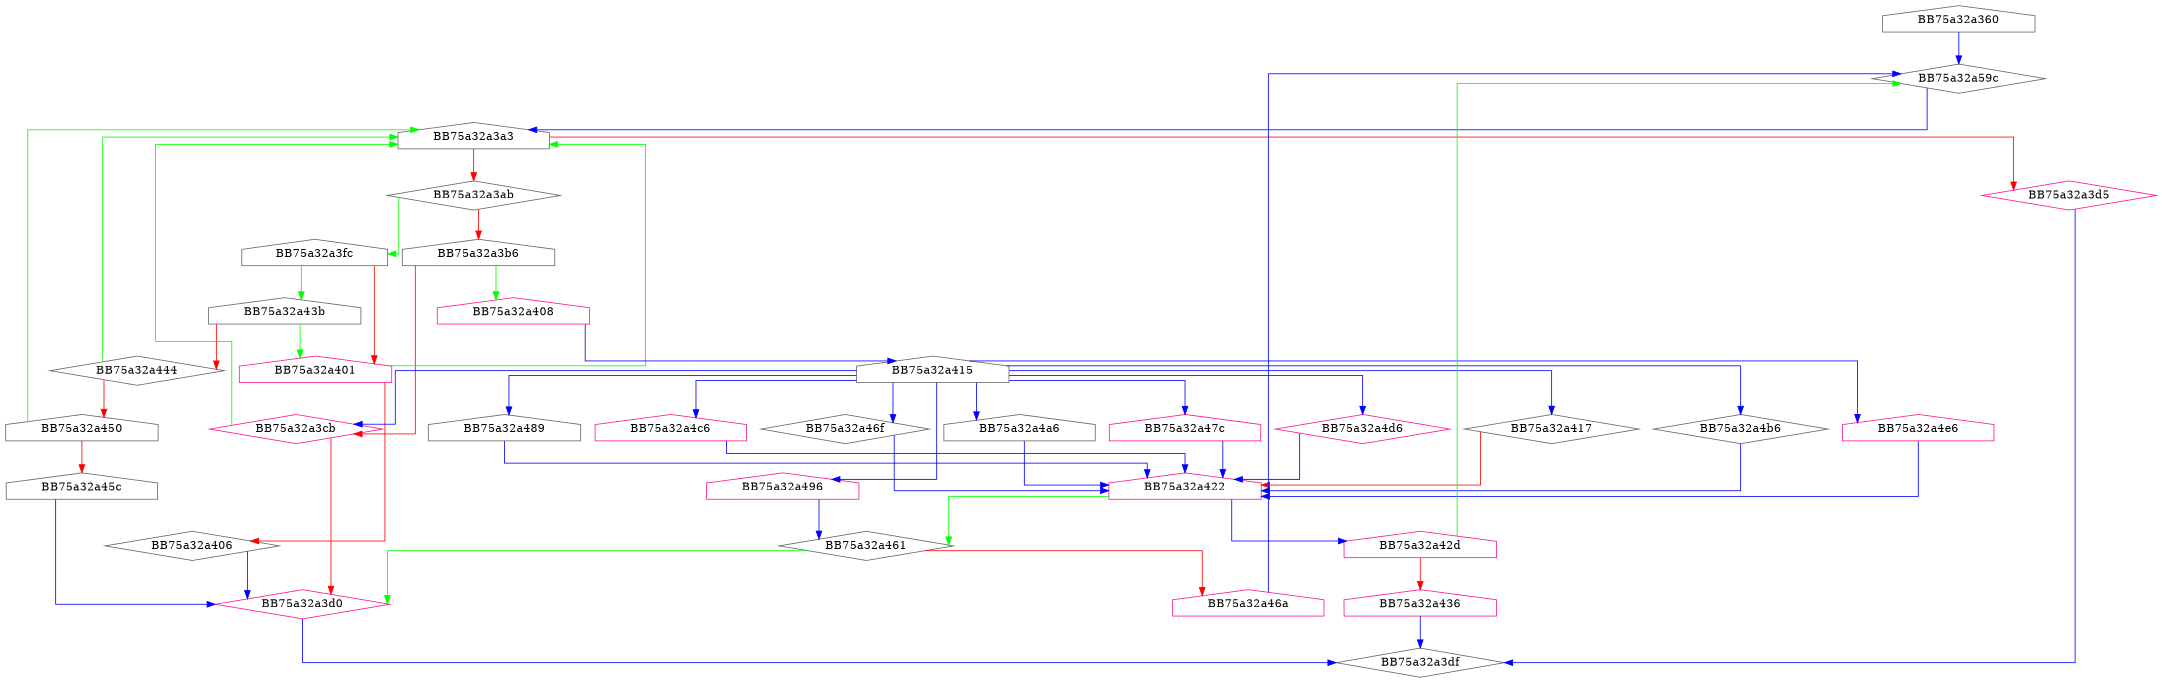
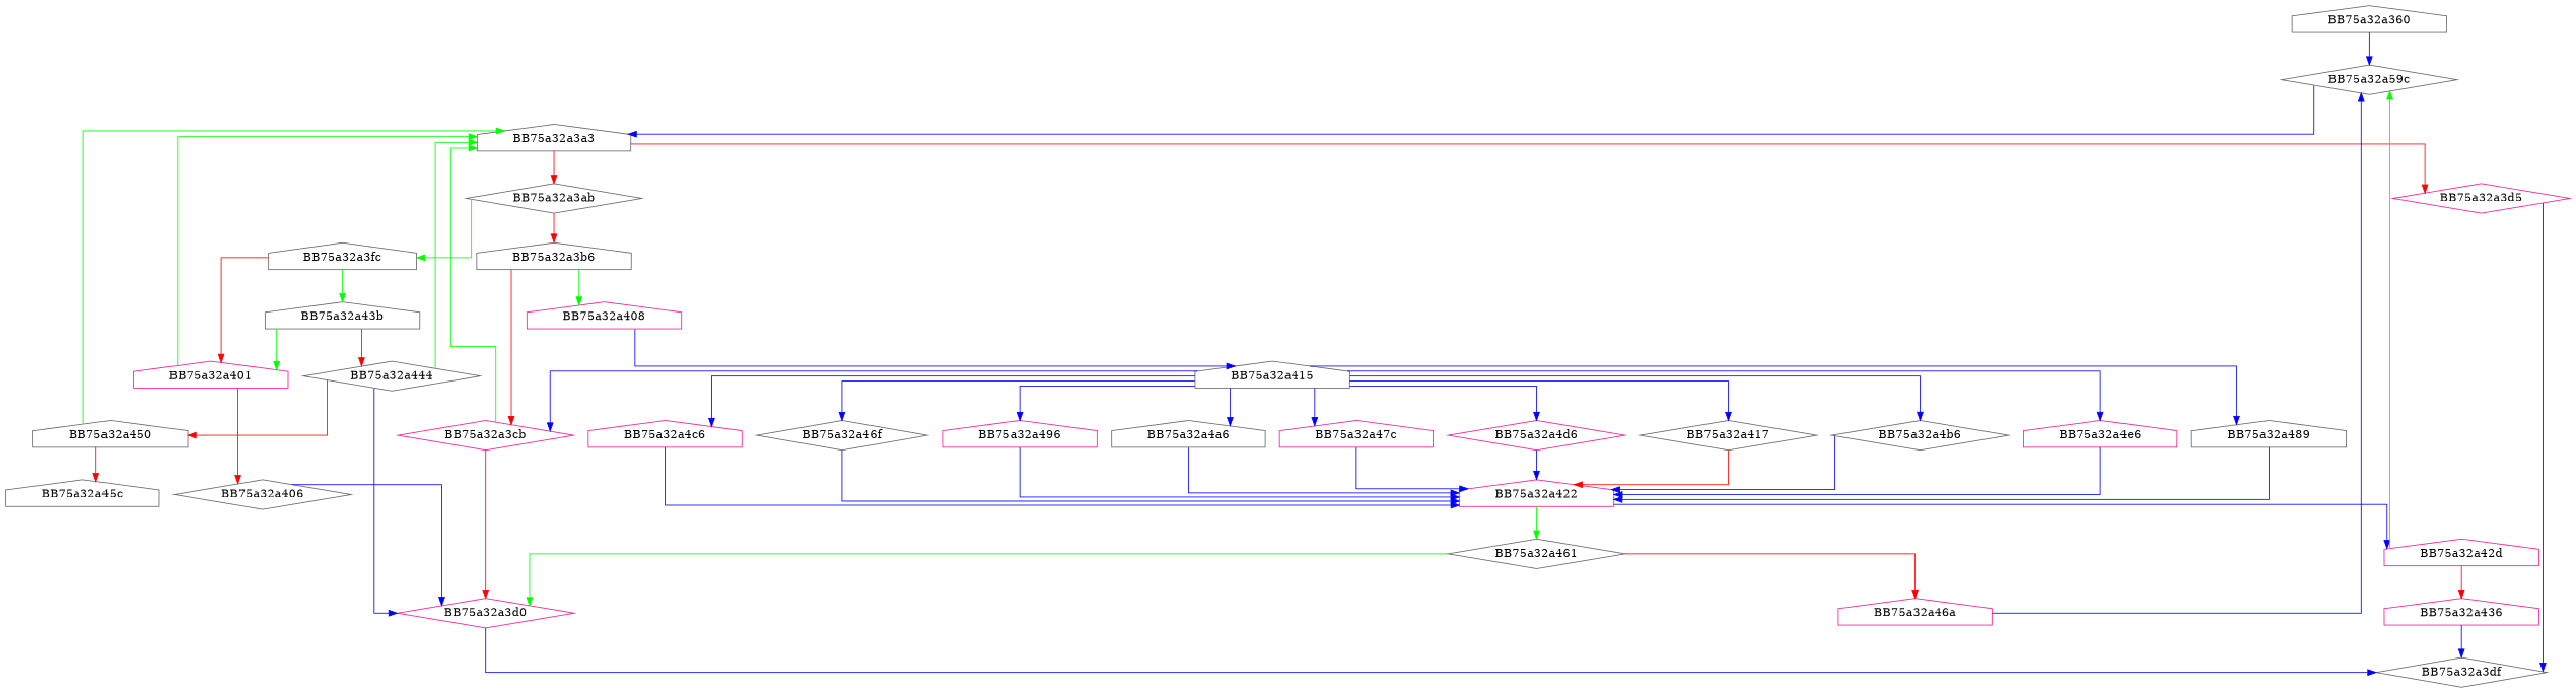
  digraph {
    splines=ortho
    node [color=gray40 shape=house]
    edge [color=blue]
    n1 [label=BB75a32a59c shape=diamond]
    BB75a32a360
    BB75a32a3a3
    BB75a32a3d5 [color=deeppink shape=diamond]
    BB75a32a3ab [shape=diamond]
    BB75a32a3df [shape=diamond]
    BB75a32a3fc
    BB75a32a3b6
    BB75a32a43b
    BB75a32a401 [color=deeppink]
    BB75a32a408 [color=deeppink]
    BB75a32a3cb [color=deeppink shape=diamond]
    BB75a32a444 [shape=diamond]
    BB75a32a406 [shape=diamond]
    BB75a32a415
    BB75a32a3d0 [color=deeppink shape=diamond]
    BB75a32a489
    BB75a32a4c6 [color=deeppink]
    BB75a32a46f [shape=diamond]
    BB75a32a496 [color=deeppink]
    BB75a32a4a6
    BB75a32a47c [color=deeppink]
    BB75a32a4d6 [color=deeppink shape=diamond]
    BB75a32a417 [shape=diamond]
    BB75a32a4b6 [shape=diamond]
    BB75a32a4e6 [color=deeppink]
    BB75a32a450
    BB75a32a422 [color=deeppink]
    BB75a32a461 [shape=diamond]
    BB75a32a42d [color=deeppink]
    BB75a32a46a [color=deeppink]
    BB75a32a436 [color=deeppink]
    BB75a32a45c
    n1 -> BB75a32a3a3
    BB75a32a360 -> n1
    BB75a32a3a3 -> BB75a32a3d5 [color=red]
    BB75a32a3a3 -> BB75a32a3ab [color=red]
    BB75a32a3d5 -> BB75a32a3df
    BB75a32a3ab -> BB75a32a3fc [color=green]
    BB75a32a3ab -> BB75a32a3b6 [color=red]
    BB75a32a3fc -> BB75a32a43b [color=green]
    BB75a32a3fc -> BB75a32a401 [color=red]
    BB75a32a3b6 -> BB75a32a408 [color=green]
    BB75a32a3b6 -> BB75a32a3cb [color=red]
    BB75a32a43b -> BB75a32a401 [color=green]
    BB75a32a43b -> BB75a32a444 [color=red]
    BB75a32a401 -> BB75a32a3a3 [color=green]
    BB75a32a401 -> BB75a32a406 [color=red]
    BB75a32a408 -> BB75a32a415
    BB75a32a3cb -> BB75a32a3a3 [color=green]
    BB75a32a3cb -> BB75a32a3d0 [color=red]
    BB75a32a444 -> BB75a32a3a3 [color=green]
    BB75a32a444 -> BB75a32a450 [color=red]
    BB75a32a406 -> BB75a32a3d0
    BB75a32a415 -> BB75a32a3cb
    BB75a32a415 -> BB75a32a489
    BB75a32a415 -> BB75a32a4c6
    BB75a32a415 -> BB75a32a46f
    BB75a32a415 -> BB75a32a496
    BB75a32a415 -> BB75a32a4a6
    BB75a32a415 -> BB75a32a47c
    BB75a32a415 -> BB75a32a4d6
    BB75a32a415 -> BB75a32a417
    BB75a32a415 -> BB75a32a4b6
    BB75a32a415 -> BB75a32a4e6
    BB75a32a3d0 -> BB75a32a3df
    BB75a32a489 -> BB75a32a422
    BB75a32a4c6 -> BB75a32a422
    BB75a32a46f -> BB75a32a422
-   BB75a32a496 -> BB75a32a461
+   BB75a32a496 -> BB75a32a422
    BB75a32a4a6 -> BB75a32a422
    BB75a32a47c -> BB75a32a422
    BB75a32a4d6 -> BB75a32a422
    BB75a32a417 -> BB75a32a422 [color=red]
    BB75a32a4b6 -> BB75a32a422
    BB75a32a4e6 -> BB75a32a422
    BB75a32a450 -> BB75a32a3a3 [color=green]
    BB75a32a450 -> BB75a32a45c [color=red]
    BB75a32a422 -> BB75a32a461 [color=green]
    BB75a32a422 -> BB75a32a42d
    BB75a32a461 -> BB75a32a3d0 [color=green]
    BB75a32a461 -> BB75a32a46a [color=red]
    BB75a32a42d -> n1 [color=green]
    BB75a32a42d -> BB75a32a436 [color=red]
    BB75a32a46a -> n1
    BB75a32a436 -> BB75a32a3df
-   BB75a32a45c -> BB75a32a3d0
+   BB75a32a444 -> BB75a32a3d0
  }
